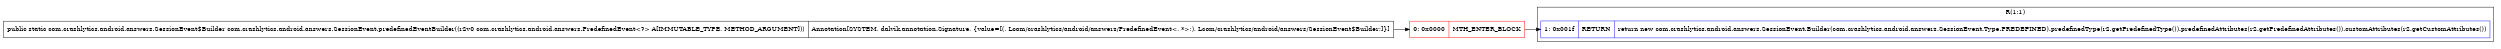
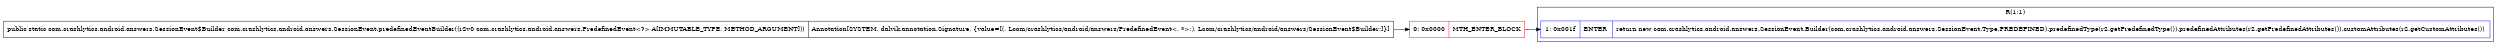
  digraph {
    rankdir=LR
    node [shape=record]
-   n1 [color=blue label="{1\:\ 0x001f|RETURN\l|return new com.crashlytics.android.answers.SessionEvent.Builder(com.crashlytics.android.answers.SessionEvent.Type.PREDEFINED).predefinedType(r2.getPredefinedType()).predefinedAttributes(r2.getPredefinedAttributes()).customAttributes(r2.getCustomAttributes())\l}"]
+   n1 [color=blue label="{1\:\ 0x001f|ENTER\l|return new com.crashlytics.android.answers.SessionEvent.Builder(com.crashlytics.android.answers.SessionEvent.Type.PREDEFINED).predefinedType(r2.getPredefinedType()).predefinedAttributes(r2.getPredefinedAttributes()).customAttributes(r2.getCustomAttributes())\l}"]
    n2 [color=red label="{0\:\ 0x0000|MTH_ENTER_BLOCK\l}"]
    n3 [label="{public static com.crashlytics.android.answers.SessionEvent$Builder com.crashlytics.android.answers.SessionEvent.predefinedEventBuilder((r2v0 com.crashlytics.android.answers.PredefinedEvent\<?\> A[IMMUTABLE_TYPE, METHOD_ARGUMENT]))  | Annotation[SYSTEM, dalvik.annotation.Signature, \{value=[(, Lcom\/crashlytics\/android\/answers\/PredefinedEvent\<, *\>;), Lcom\/crashlytics\/android\/answers\/SessionEvent$Builder;]\}]\l}"]
    subgraph cluster_1 {
      label="R(1:1)"
      n1
    }
    n2 -> n1
    n3 -> n2
  }
